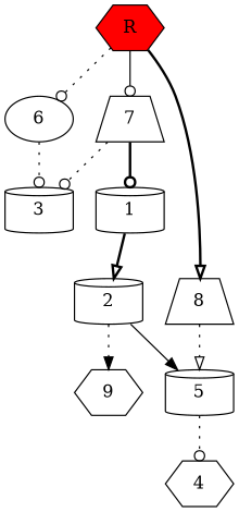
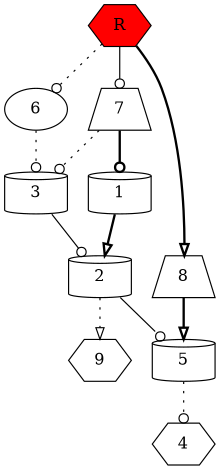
  digraph {
    node [shape=cylinder]
    edge [arrowhead=odot style=dotted]
    1
    2
    5
    9 [shape=hexagon]
    4 [shape=hexagon]
    3
    6 [shape=ellipse]
    7 [shape=trapezium]
    8 [shape=trapezium]
    R [fillcolor="#ff0000" shape=hexagon style=filled]
    1 -> 2 [arrowhead=onormal style=bold]
-   2 -> 5 [arrowhead=normal style=solid]
-   2 -> 9 [arrowhead=normal]
+   2 -> 5 [style=solid]
+   2 -> 9 [arrowhead=onormal]
    5 -> 4
+   3 -> 2 [style=solid]
    6 -> 3
    7 -> 1 [style=bold]
    7 -> 3
-   8 -> 5 [arrowhead=onormal]
+   8 -> 5 [arrowhead=onormal style=bold]
    R -> 6
    R -> 7 [style=solid]
    R -> 8 [arrowhead=onormal style=bold]
  }
